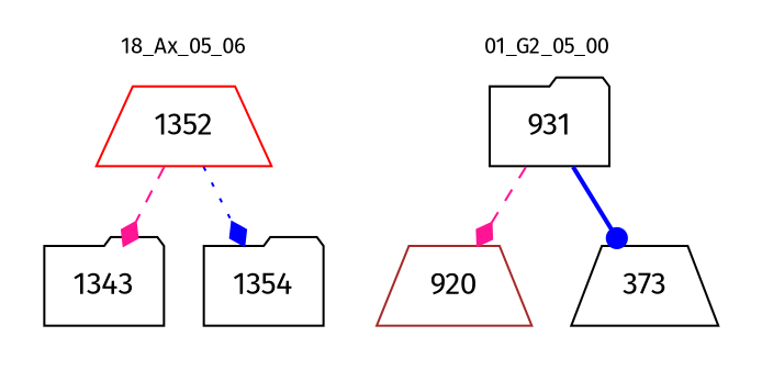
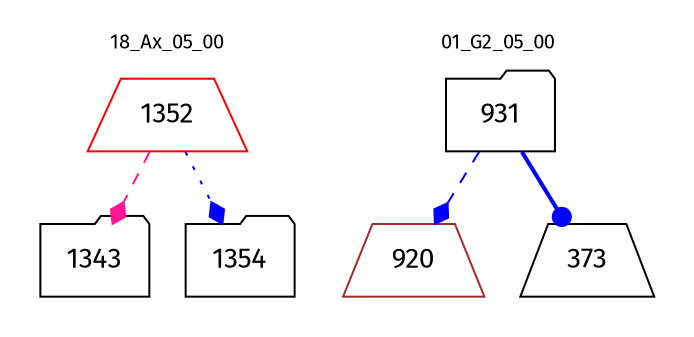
  digraph {
    fontname="Fira Sans"
    node [color=black fontname="Fira Sans" shape=trapezium]
    edge [arrowhead=diamond color=deeppink fontname="Fira Sans" style=dashed]
    n1 [color=red label=1352]
    n2 [label=1343 shape=folder]
    n3 [label=1354 shape=folder]
    n4 [label=931 shape=folder]
    n5 [color=brown label=920]
    n6 [label=373]
    subgraph cluster_1 {
      color=white
      fontsize=10
-     label="18_Ax_05_06"
+     label="18_Ax_05_00"
      n1
      n2
      n3
    }
    subgraph cluster_2 {
      color=white
      fontsize=10
      label="01_G2_05_00"
      n4
      n5
      n6
    }
    n1 -> n2
    n1 -> n3 [color=blue style=dotted]
-   n4 -> n5
+   n4 -> n5 [color=blue]
    n4 -> n6 [arrowhead=dot color=blue style=bold]
  }
